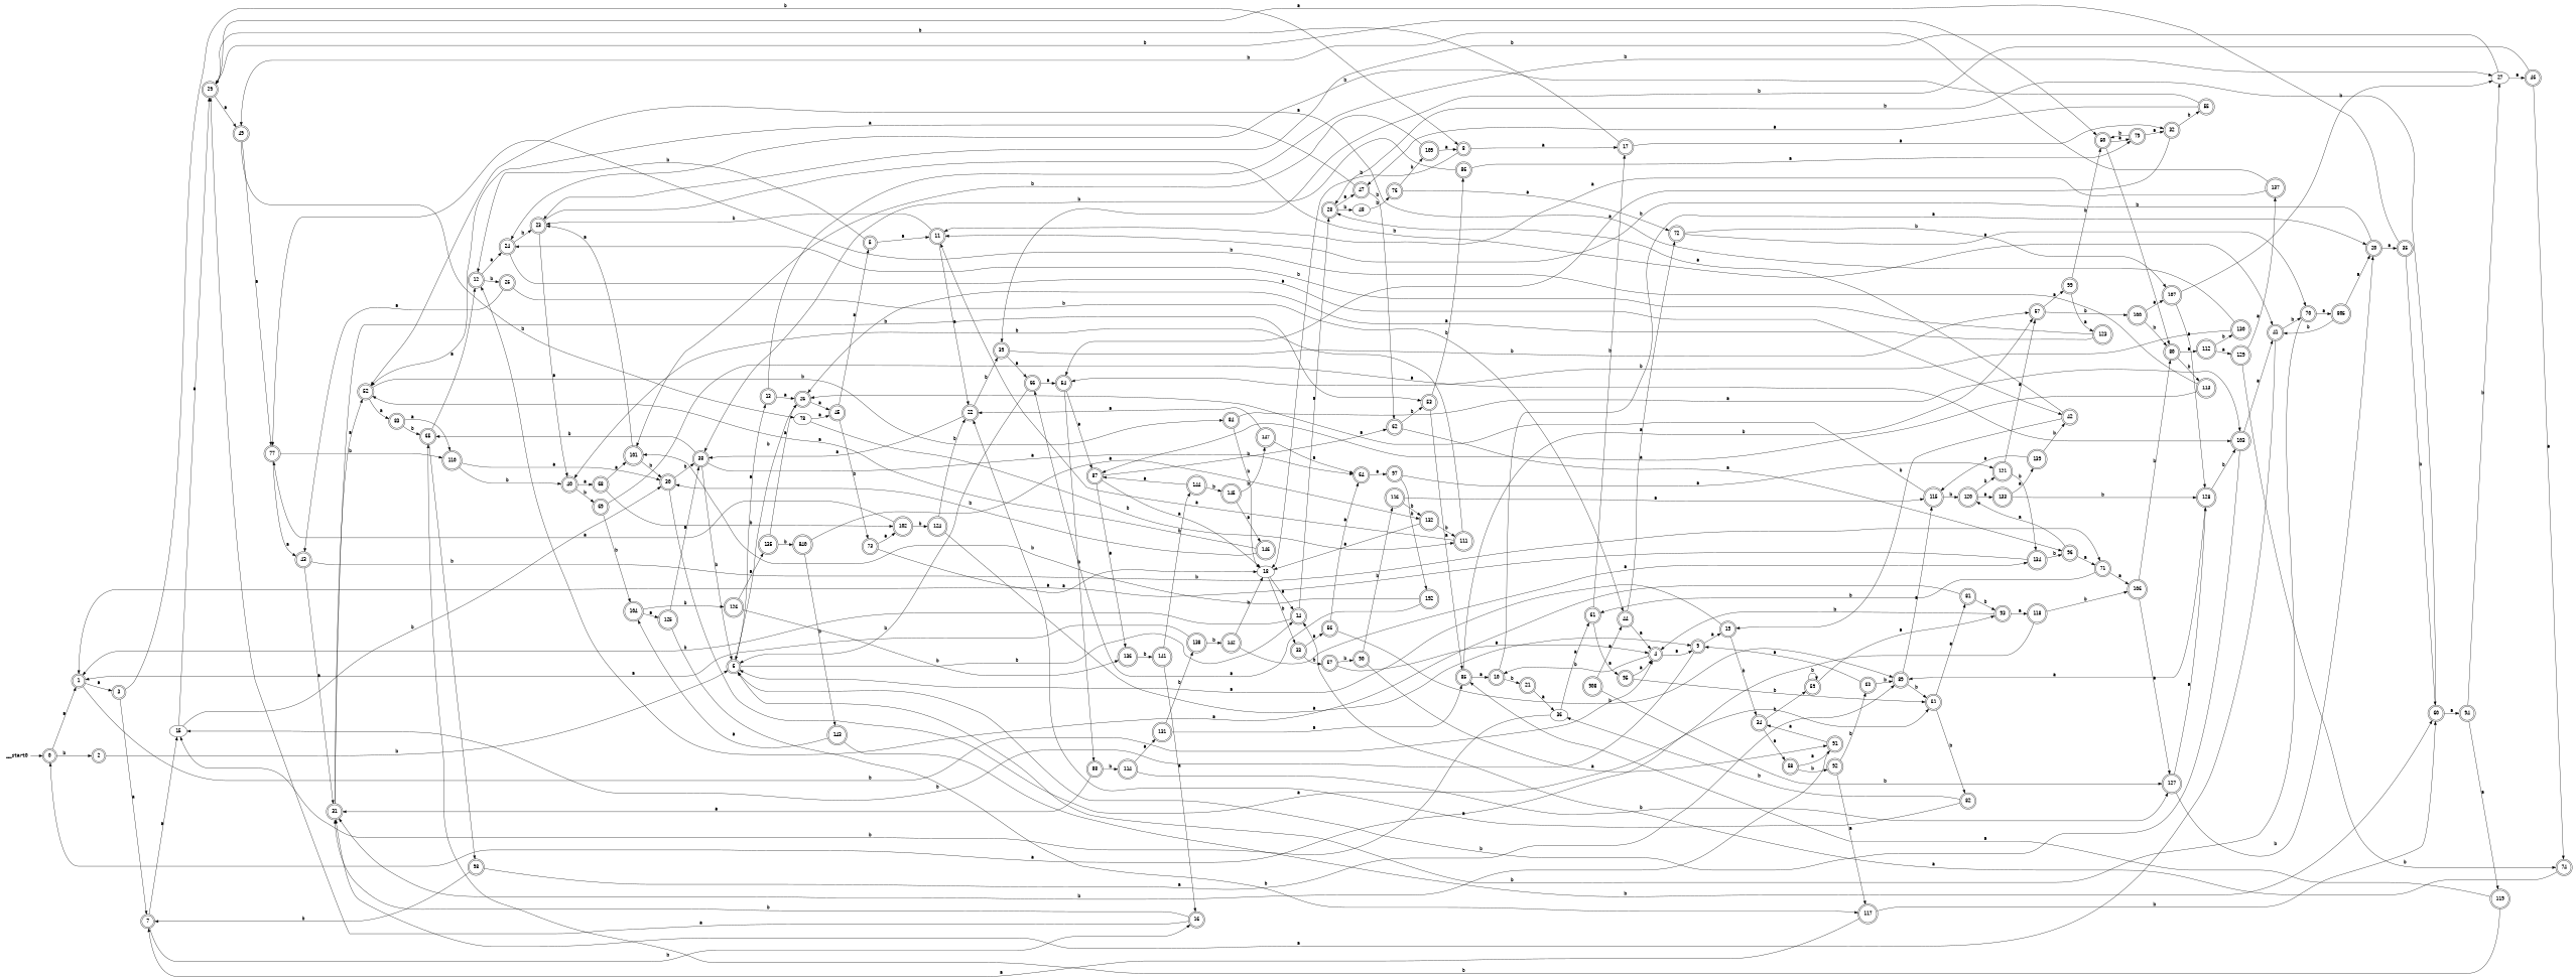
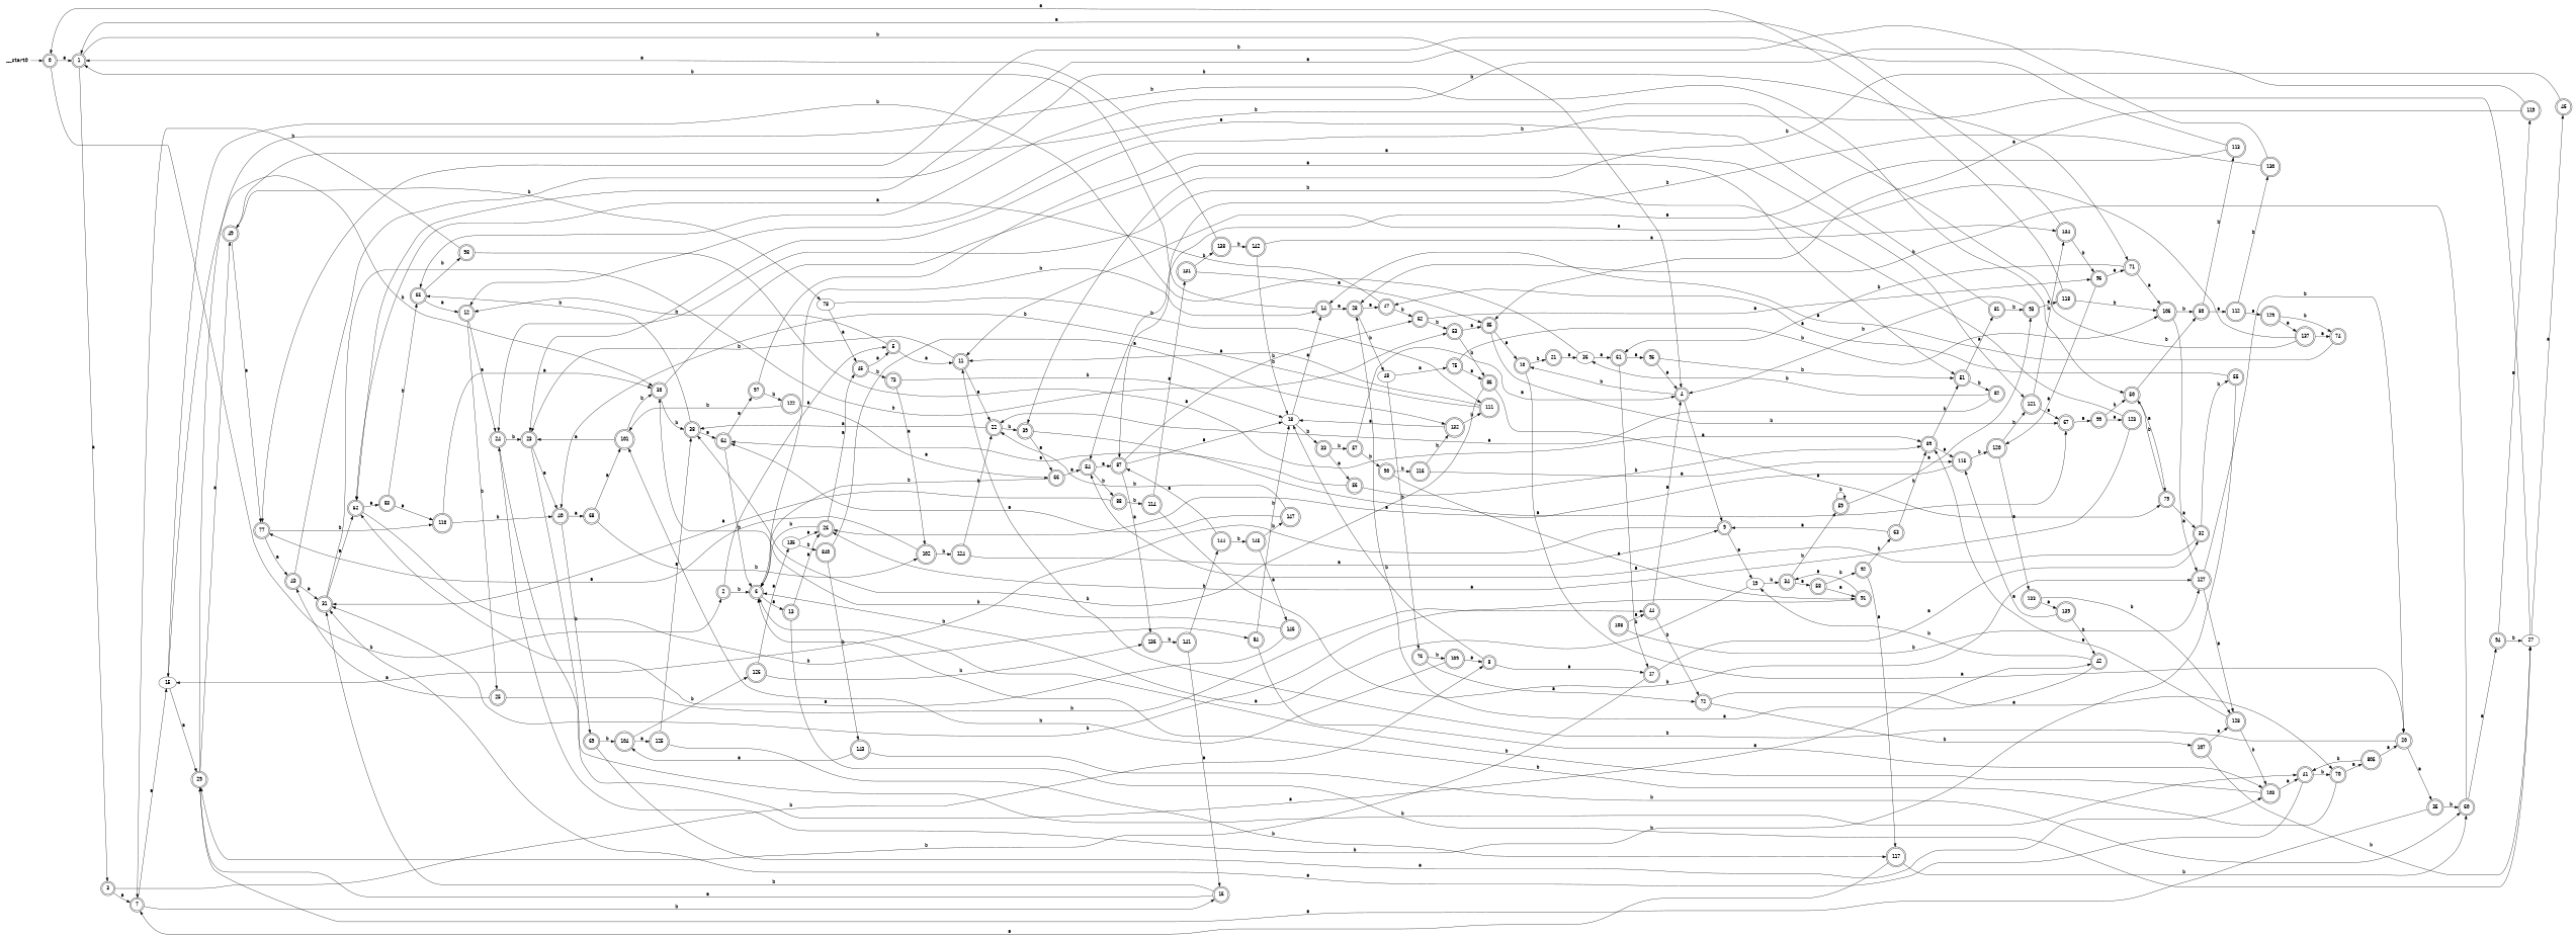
  digraph {
    fontname="DejaVu Sans Mono"
    rankdir=LR
    node [fontname="DejaVu Sans Mono" shape=doublecircle]
    edge [fontname="DejaVu Sans Mono"]
    __start0 [shape=none]
    0
    1
    2
    3
    4
    5
    6
    7
    8
    9
    10
    11
    12
    13
    14
    15 [shape=""]
    16
    17
    18 [shape=""]
-   19
+   19 [shape=ellipse]
    20
    21
    22
    23
    24
    25
    26
    27 [shape=""]
    28
    29
    30
    31
    32
    33
    34
    35
    36 [shape=""]
    38
    39
    40
    41
    42
    43
    44
    45
    46
    47
    48 [shape=ellipse]
    49
    50
    51
    52
    53
    54
    55
    56
    57
    58
    59
    60
    61
    64
    65
    66
    67
    68
    69
    70
    71
    72
    73
    74
    62
+   75
    76
    77
    78 [shape=""]
    79
    80
    81
    82
    83
    84
    85
    86
    87
    88
    89
    90
    91
    92
    93
    94
    95
    96
    63
    97
    98
    99
-   100
    101
    102
    103
    104
    n106 [label=805]
    106
    107
    109
    110
    111
    112
    113
    136
    114
    115
    116
    117
    118
    119
    120
    121
-   122 [label=192]
+   122
    123
    124
    125
    126
    127
    128
-   108 [label=908]
+   108
    129
    130
    131
    132
    133
    134
-   135
+   135 [shape=ellipse]
    137
    138
    139
    n141 [label=840]
    141
    142
    143
    144
    145
    146
    147
    __start0 -> 0
    0 -> 1 [label=a]
    0 -> 2 [label=b]
    1 -> 3 [label=a]
    1 -> 4 [label=b]
+   2 -> 5 [label=a]
    2 -> 6 [label=b]
    3 -> 7 [label=a]
    3 -> 8 [label=b]
    4 -> 9 [label=a]
    4 -> 10 [label=b]
    5 -> 11 [label=a]
    5 -> 12 [label=b]
    6 -> 13 [label=a]
    6 -> 14 [label=b]
    7 -> 15 [label=a]
    7 -> 16 [label=b]
    8 -> 17 [label=a]
    8 -> 18 [label=b]
    9 -> 15 [label=b]
    9 -> 19 [label=a]
    10 -> 20 [label=a]
    10 -> 21 [label=b]
    11 -> 22 [label=a]
    11 -> 23 [label=b]
    12 -> 24 [label=a]
    12 -> 25 [label=b]
    13 -> 26 [label=a]
    13 -> 27 [label=b]
    14 -> 1 [label=b]
    14 -> 28 [label=a]
    15 -> 29 [label=a]
    15 -> 30 [label=b]
    16 -> 29 [label=a]
    16 -> 31 [label=b]
    17 -> 29 [label=b]
    17 -> 32 [label=a]
    18 -> 14 [label=a]
    18 -> 33 [label=b]
    19 -> 6 [label=a]
    19 -> 34 [label=b]
    20 -> 11 [label=b]
    20 -> 35 [label=a]
    21 -> 36 [label=a]
    22 -> 38 [label=a]
    22 -> 39 [label=b]
    23 -> 40 [label=a]
    23 -> 41 [label=b]
    24 -> 23 [label=b]
    24 -> 42 [label=a]
    25 -> 43 [label=a]
    25 -> 44 [label=b]
    26 -> 6 [label=b]
    26 -> 45 [label=a]
    27 -> 23 [label=b]
    27 -> 46 [label=a]
    28 -> 47 [label=a]
    28 -> 48 [label=b]
    29 -> 49 [label=a]
    29 -> 50 [label=b]
    30 -> 38 [label=b]
    30 -> 51 [label=a]
    31 -> 52 [label=a]
    31 -> 53 [label=b]
    32 -> 54 [label=a]
    32 -> 55 [label=b]
    33 -> 56 [label=a]
    33 -> 57 [label=b]
    34 -> 58 [label=a]
    34 -> 59 [label=b]
    35 -> 29 [label=a]
    35 -> 60 [label=b]
    36 -> 15 [label=b]
    36 -> 61 [label=a]
    38 -> 64 [label=a]
    38 -> 65 [label=b]
    39 -> 66 [label=a]
-   39 -> 67 [label=b]
+   39 -> 67 [label=a]
    40 -> 68 [label=a]
    40 -> 69 [label=b]
    41 -> 31 [label=a]
    41 -> 70 [label=b]
    42 -> 19 [label=b]
    42 -> 28 [label=a]
    43 -> 31 [label=a]
    43 -> 71 [label=b]
    44 -> 4 [label=a]
-   44 -> 72 [label=a]
+   44 -> 72 [label=b]
    45 -> 5 [label=a]
    45 -> 73 [label=b]
    46 -> 39 [label=b]
-   46 -> 74 [label=a]
+   137 -> 74 [label=a]
    47 -> 52 [label=a]
    47 -> 62 [label=b]
+   48 -> 75 [label=a]
    48 -> 76 [label=b]
    49 -> 77 [label=a]
    49 -> 78 [label=b]
    50 -> 79 [label=a]
    50 -> 80 [label=b]
    51 -> 81 [label=a]
    51 -> 82 [label=b]
    52 -> 83 [label=a]
    52 -> 84 [label=b]
    53 -> 85 [label=a]
    53 -> 86 [label=b]
    54 -> 87 [label=a]
    54 -> 88 [label=b]
    55 -> 24 [label=b]
    55 -> 47 [label=a]
    56 -> 64 [label=a]
    56 -> 89 [label=b]
    57 -> 4 [label=a]
    57 -> 90 [label=b]
    58 -> 91 [label=a]
    58 -> 92 [label=b]
    59 -> 59 [label=b]
    59 -> 93 [label=a]
    60 -> 28 [label=b]
    60 -> 94 [label=a]
    61 -> 17 [label=b]
    61 -> 95 [label=a]
-   38 -> 6 [label=b]
+   64 -> 6 [label=b]
    64 -> 97 [label=a]
    65 -> 12 [label=a]
    65 -> 98 [label=b]
    66 -> 6 [label=b]
    66 -> 54 [label=a]
    67 -> 99 [label=a]
-   67 -> 100 [label=b]
    68 -> 101 [label=a]
    68 -> 102 [label=b]
    69 -> 103 [label=a]
    69 -> 104 [label=b]
    70 -> 6 [label=b]
    70 -> n106 [label=a]
    71 -> 61 [label=b]
    71 -> 106 [label=a]
    72 -> 70 [label=a]
    72 -> 107 [label=b]
-   73 -> 18 [label=a]
+   73 -> 18 [label=b]
    73 -> 102 [label=a]
    74 -> 14 [label=a]
    62 -> 53 [label=b]
    62 -> 96 [label=a]
+   75 -> 86 [label=a]
+   75 -> 106 [label=b]
    76 -> 72 [label=a]
    76 -> 109 [label=b]
    77 -> 43 [label=a]
    77 -> 110 [label=b]
    78 -> 45 [label=a]
    78 -> 111 [label=b]
    79 -> 32 [label=a]
    79 -> 50 [label=b]
    80 -> 112 [label=a]
    80 -> 113 [label=b]
    81 -> 12 [label=a]
    81 -> 93 [label=b]
    82 -> 22 [label=a]
    82 -> 36 [label=b]
    83 -> 65 [label=b]
    83 -> 110 [label=a]
    84 -> 18 [label=b]
    84 -> 103 [label=a]
    85 -> 10 [label=a]
    85 -> 67 [label=b]
    86 -> 38 [label=b]
    86 -> 79 [label=a]
    87 -> 18 [label=a]
    87 -> 62 [label=b]
    87 -> 136 [label=a]
    88 -> 31 [label=a]
    88 -> 114 [label=b]
    89 -> 51 [label=b]
    89 -> 115 [label=a]
    90 -> 91 [label=a]
    90 -> 116 [label=b]
    91 -> 31 [label=b]
    91 -> 34 [label=a]
    92 -> 63 [label=b]
    92 -> 117 [label=a]
    93 -> 4 [label=b]
    93 -> 118 [label=a]
    94 -> 27 [label=b]
    94 -> 119 [label=a]
    95 -> 4 [label=a]
    95 -> 51 [label=b]
    96 -> 71 [label=a]
    96 -> 120 [label=a]
    63 -> 9 [label=a]
    63 -> 89 [label=b]
    97 -> 121 [label=a]
    97 -> 122 [label=b]
    98 -> 7 [label=b]
    98 -> 89 [label=a]
    99 -> 50 [label=b]
    99 -> 123 [label=a]
-   100 -> 80 [label=b]
-   100 -> 107 [label=a]
    101 -> 23 [label=a]
    101 -> 30 [label=b]
    102 -> 77 [label=a]
    102 -> 124 [label=b]
    103 -> 6 [label=b]
    103 -> 41 [label=a]
    104 -> 125 [label=a]
    104 -> 126 [label=b]
    n106 -> 20 [label=a]
    n106 -> 41 [label=b]
    106 -> 80 [label=b]
    106 -> 127 [label=a]
    107 -> 27 [label=b]
    107 -> 128 [label=a]
    109 -> 8 [label=a]
    109 -> 101 [label=b]
    110 -> 30 [label=a]
    110 -> 40 [label=b]
    111 -> 11 [label=a]
    111 -> 40 [label=b]
    112 -> 129 [label=a]
    112 -> 130 [label=b]
    113 -> 77 [label=b]
    113 -> 87 [label=a]
    136 -> 141 [label=b]
    114 -> 127 [label=b]
    114 -> 131 [label=a]
    115 -> 26 [label=a]
    115 -> 120 [label=b]
    116 -> 115 [label=a]
    116 -> 132 [label=b]
    117 -> 7 [label=a]
    117 -> 60 [label=b]
    118 -> 0 [label=a]
    118 -> 106 [label=b]
    119 -> 65 [label=b]
    119 -> 85 [label=a]
    120 -> 121 [label=b]
    120 -> 133 [label=a]
    121 -> 67 [label=a]
    121 -> 134 [label=b]
    122 -> 66 [label=a]
    122 -> 101 [label=b]
    123 -> 24 [label=b]
    123 -> 26 [label=a]
    124 -> 9 [label=a]
    124 -> 22 [label=b]
    125 -> 38 [label=a]
    125 -> 117 [label=b]
    126 -> 136 [label=b]
    126 -> 135 [label=a]
    127 -> 20 [label=b]
    127 -> 128 [label=a]
    128 -> 89 [label=a]
    128 -> 103 [label=b]
    108 -> 44 [label=a]
    108 -> 127 [label=b]
    129 -> 74 [label=b]
    129 -> 137 [label=a]
    130 -> 52 [label=a]
    130 -> 54 [label=b]
    131 -> 85 [label=a]
    131 -> 138 [label=b]
    132 -> 18 [label=a]
    132 -> 111 [label=b]
    133 -> 128 [label=b]
    133 -> 139 [label=a]
    134 -> 1 [label=a]
    134 -> 96 [label=b]
    135 -> 26 [label=a]
    135 -> n141 [label=b]
    137 -> 11 [label=a]
    137 -> 49 [label=b]
    138 -> 1 [label=a]
    138 -> 142 [label=b]
    139 -> 42 [label=b]
    139 -> 115 [label=a]
    n141 -> 132 [label=a]
    n141 -> 143 [label=b]
    141 -> 16 [label=a]
    141 -> 144 [label=b]
    142 -> 18 [label=b]
    142 -> 134 [label=a]
    143 -> 60 [label=b]
    143 -> 104 [label=a]
    144 -> 87 [label=a]
    144 -> 145 [label=b]
    145 -> 146 [label=a]
    145 -> 147 [label=b]
    146 -> 30 [label=b]
    146 -> 52 [label=a]
-   147 -> 22 [label=a]
+   147 -> 22 [label=b]
    147 -> 64 [label=a]
  }
